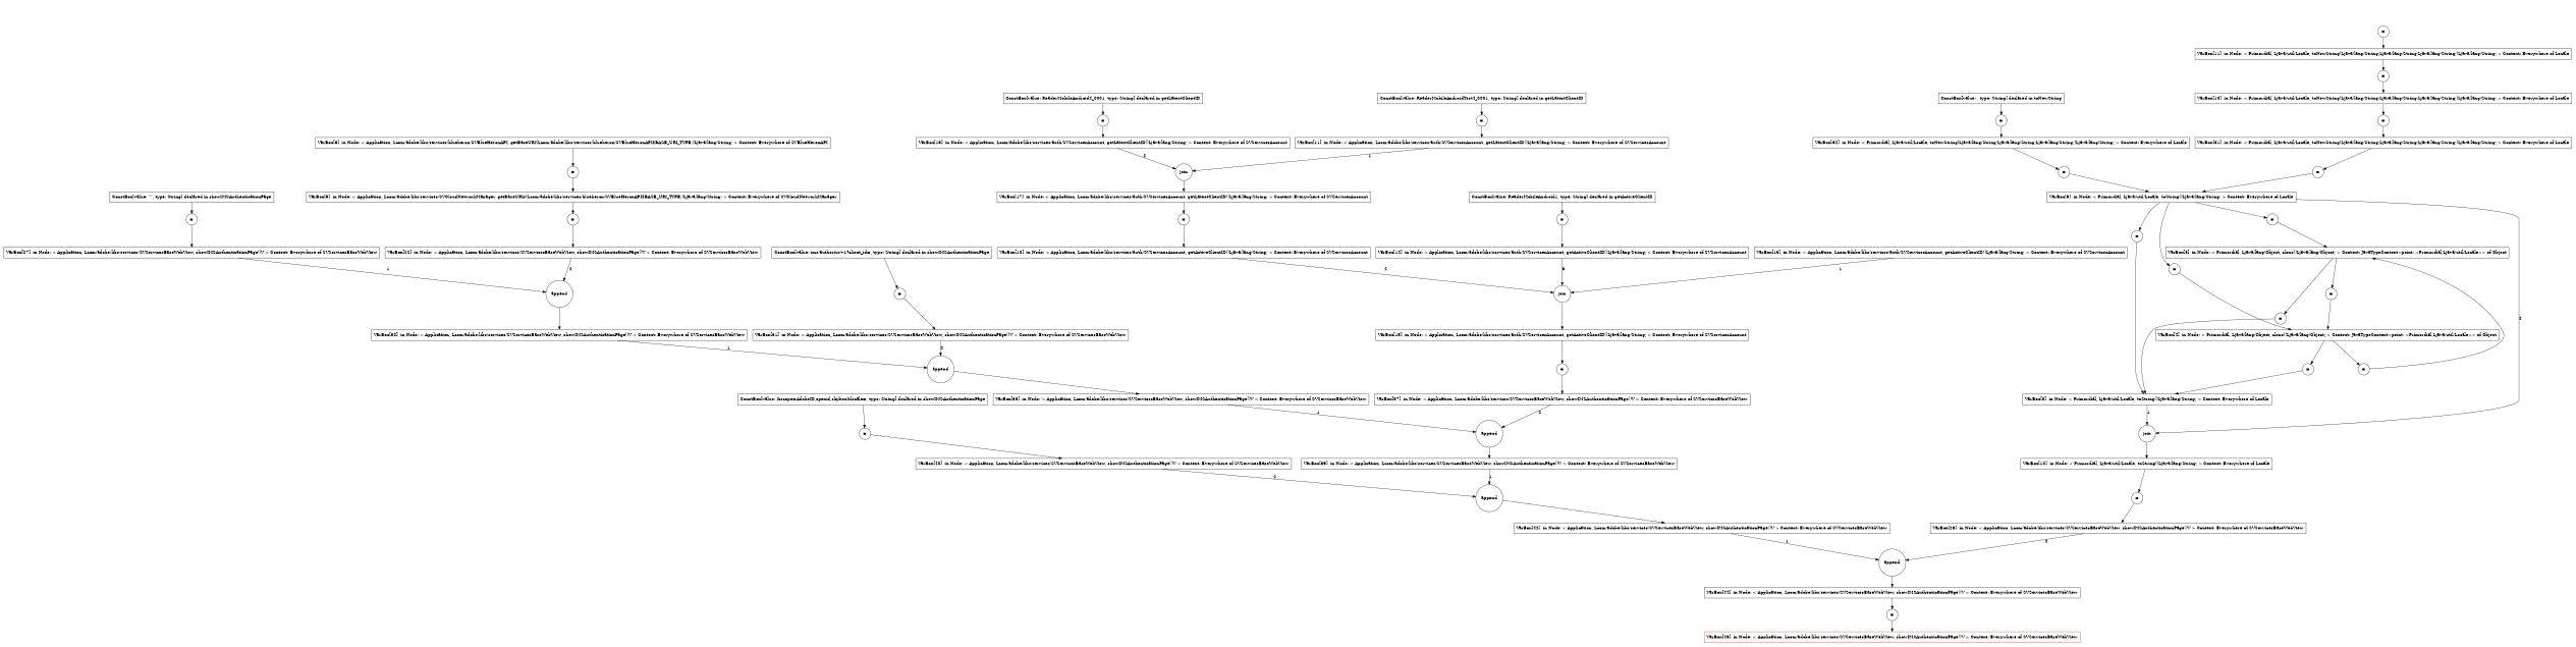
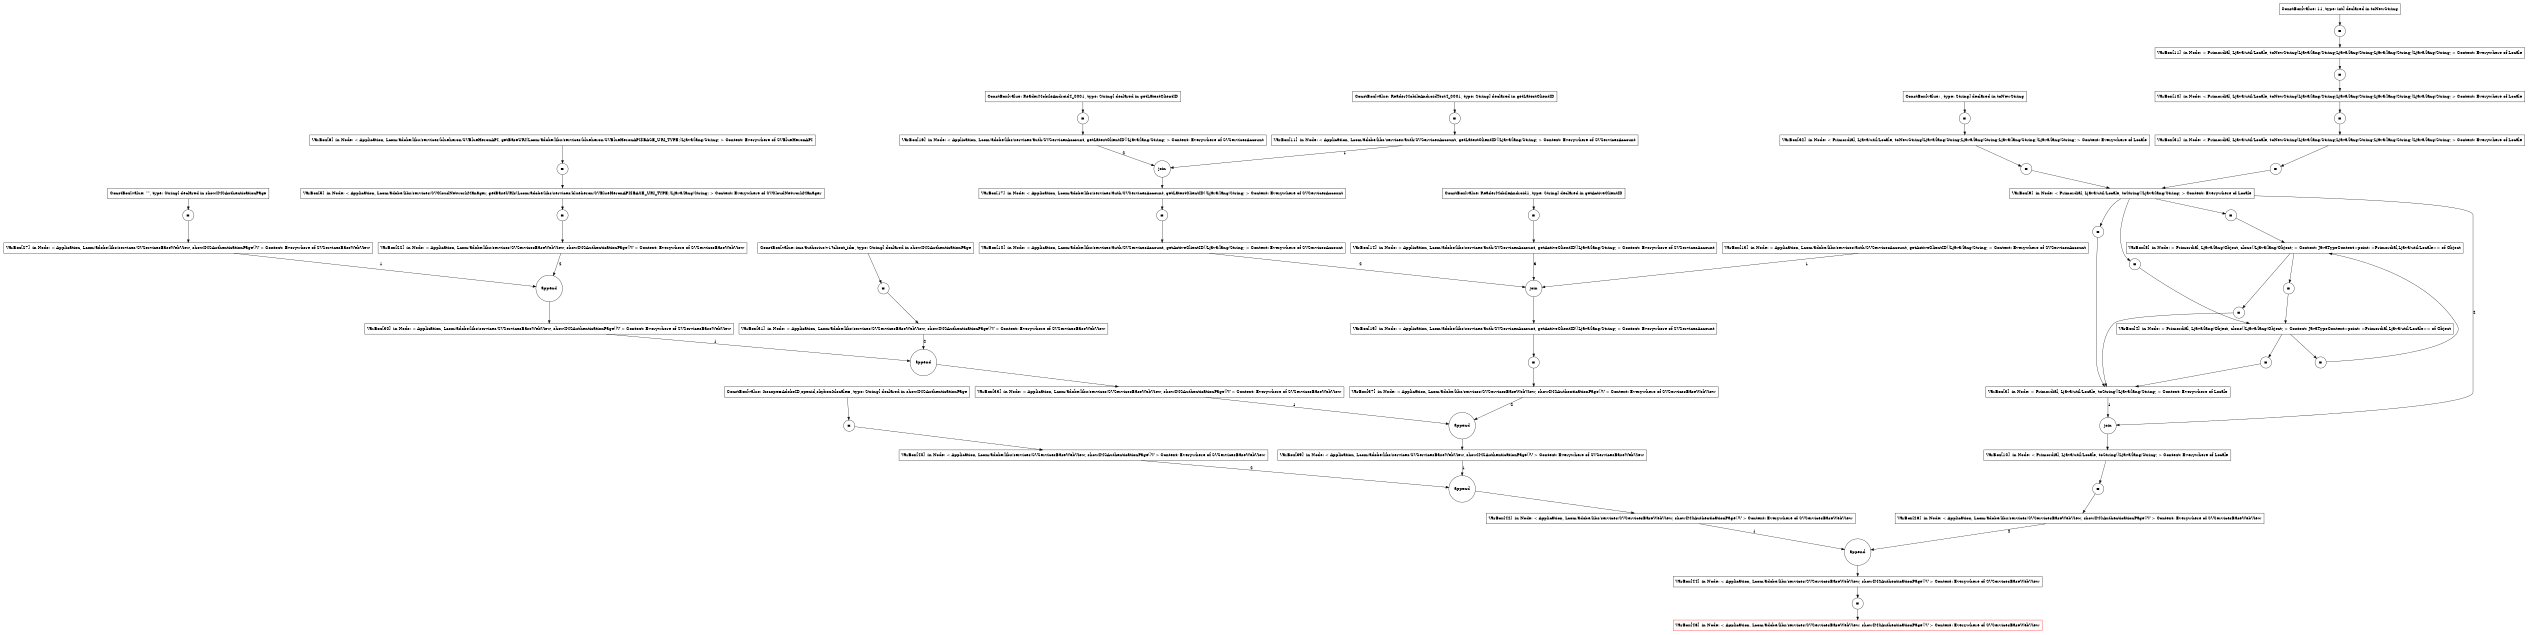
  digraph {
    node [color=black shape=box]
    n1 [label="VarBox[10]  in Node: < Application, Lcom/adobe/libs/services/auth/SVServicesAccount, getActiveClientID()Ljava/lang/String; > Context: Everywhere of SVServicesAccount"]
    n2 [label=join shape=circle]
    n3 [label="VarBox[14]  in Node: < Application, Lcom/adobe/libs/services/auth/SVServicesAccount, getActiveClientID()Ljava/lang/String; > Context: Everywhere of SVServicesAccount"]
    n4 [label="VarBox[15]  in Node: < Application, Lcom/adobe/libs/services/auth/SVServicesAccount, getActiveClientID()Ljava/lang/String; > Context: Everywhere of SVServicesAccount"]
    n5 [label="=" shape=circle]
    n6 [label="VarBox[13]  in Node: < Application, Lcom/adobe/libs/services/auth/SVServicesAccount, getActiveClientID()Ljava/lang/String; > Context: Everywhere of SVServicesAccount"]
    n7 [label="=" shape=circle]
    n8 [color=red label="VarBox[46]  in Node: < Application, Lcom/adobe/libs/services/SVServicesBaseWebView, showIMSAuthenticationPage()V > Context: Everywhere of SVServicesBaseWebView"]
    n9 [label="=" shape=circle]
    n10 [label="VarBox[31]  in Node: < Primordial, Ljava/util/Locale, toNewString(Ljava/lang/String;Ljava/lang/String;Ljava/lang/String;)Ljava/lang/String; > Context: Everywhere of Locale"]
    n11 [label="=" shape=circle]
    n12 [label="VarBox[8]  in Node: < Primordial, Ljava/lang/Object, clone()Ljava/lang/Object; > Context: JavaTypeContext<point: <Primordial,Ljava/util/Locale>> of Object"]
    n13 [label=append shape=circle]
    n14 [label="VarBox[39]  in Node: < Application, Lcom/adobe/libs/services/SVServicesBaseWebView, showIMSAuthenticationPage()V > Context: Everywhere of SVServicesBaseWebView"]
    n15 [label="=" shape=circle]
    n16 [label="VarBox[16]  in Node: < Application, Lcom/adobe/libs/services/auth/SVServicesAccount, getLatestClientID()Ljava/lang/String; > Context: Everywhere of SVServicesAccount"]
    n17 [label="=" shape=circle]
    n18 [label="VarBox[4]  in Node: < Primordial, Ljava/lang/Object, clone()Ljava/lang/Object; > Context: JavaTypeContext<point: <Primordial,Ljava/util/Locale>> of Object"]
    n19 [label="=" shape=circle]
    n20 [label="VarBox[27]  in Node: < Application, Lcom/adobe/libs/services/SVServicesBaseWebView, showIMSAuthenticationPage()V > Context: Everywhere of SVServicesBaseWebView"]
    n21 [label="VarBox[9]  in Node: < Primordial, Ljava/util/Locale, toString()Ljava/lang/String; > Context: Everywhere of Locale"]
    n22 [label=join shape=circle]
    n23 [label="=" shape=circle]
    n24 [label="=" shape=circle]
    n25 [label="=" shape=circle]
    n26 [label="VarBox[10]  in Node: < Primordial, Ljava/util/Locale, toString()Ljava/lang/String; > Context: Everywhere of Locale"]
    n27 [label="=" shape=circle]
    n28 [label="VarBox[3]  in Node: < Primordial, Ljava/util/Locale, toString()Ljava/lang/String; > Context: Everywhere of Locale"]
    n29 [label=append shape=circle]
    n30 [label="VarBox[42]  in Node: < Application, Lcom/adobe/libs/services/SVServicesBaseWebView, showIMSAuthenticationPage()V > Context: Everywhere of SVServicesBaseWebView"]
    n31 [label="VarBox[30]  in Node: < Application, Lcom/adobe/libs/services/SVServicesBaseWebView, showIMSAuthenticationPage()V > Context: Everywhere of SVServicesBaseWebView"]
    n32 [label=append shape=circle]
    n33 [label="VarBox[31]  in Node: < Application, Lcom/adobe/libs/services/SVServicesBaseWebView, showIMSAuthenticationPage()V > Context: Everywhere of SVServicesBaseWebView"]
    n34 [label="VarBox[33]  in Node: < Application, Lcom/adobe/libs/services/SVServicesBaseWebView, showIMSAuthenticationPage()V > Context: Everywhere of SVServicesBaseWebView"]
    n35 [label="VarBox[37]  in Node: < Application, Lcom/adobe/libs/services/SVServicesBaseWebView, showIMSAuthenticationPage()V > Context: Everywhere of SVServicesBaseWebView"]
    n36 [label="VarBox[40]  in Node: < Application, Lcom/adobe/libs/services/SVServicesBaseWebView, showIMSAuthenticationPage()V > Context: Everywhere of SVServicesBaseWebView"]
    n37 [label=append shape=circle]
    n38 [label="VarBox[44]  in Node: < Application, Lcom/adobe/libs/services/SVServicesBaseWebView, showIMSAuthenticationPage()V > Context: Everywhere of SVServicesBaseWebView"]
    n39 [label="VarBox[22]  in Node: < Application, Lcom/adobe/libs/services/SVServicesBaseWebView, showIMSAuthenticationPage()V > Context: Everywhere of SVServicesBaseWebView"]
    n40 [label=append shape=circle]
    n41 [label="VarBox[26]  in Node: < Application, Lcom/adobe/libs/services/SVServicesBaseWebView, showIMSAuthenticationPage()V > Context: Everywhere of SVServicesBaseWebView"]
    n42 [label="=" shape=circle]
    n43 [label="=" shape=circle]
    n44 [label="=" shape=circle]
    n45 [label="ConstBox[value: ReaderMobileAndroid1, type: String] declared in getActiveClientID"]
    n46 [label="=" shape=circle]
    n47 [label="VarBox[32]  in Node: < Primordial, Ljava/util/Locale, toNewString(Ljava/lang/String;Ljava/lang/String;Ljava/lang/String;)Ljava/lang/String; > Context: Everywhere of Locale"]
    n48 [label="=" shape=circle]
    n49 [label="ConstBox[value: ims/authorize/v1?client_id=, type: String] declared in showIMSAuthenticationPage"]
    n50 [label="=" shape=circle]
    n51 [label="VarBox[6]  in Node: < Application, Lcom/adobe/libs/services/blueheron/SVBlueHeronAPI, getBaseURI(Lcom/adobe/libs/services/blueheron/SVBlueHeronAPI$BASE_URI_TYPE;)Ljava/lang/String; > Context: Everywhere of SVBlueHeronAPI"]
    n52 [label="=" shape=circle]
    n53 [label="=" shape=circle]
    n54 [label="=" shape=circle]
+   n55 [label="ConstBox[value: 11, type: int] declared in toNewString"]
    n56 [label="=" shape=circle]
    n57 [label=join shape=circle]
    n58 [label="VarBox[17]  in Node: < Application, Lcom/adobe/libs/services/auth/SVServicesAccount, getLatestClientID()Ljava/lang/String; > Context: Everywhere of SVServicesAccount"]
    n59 [label="ConstBox[value: &scope=AdobeID,openid,skybox&locale=, type: String] declared in showIMSAuthenticationPage"]
    n60 [label="=" shape=circle]
    n61 [label="VarBox[11]  in Node: < Application, Lcom/adobe/libs/services/auth/SVServicesAccount, getLatestClientID()Ljava/lang/String; > Context: Everywhere of SVServicesAccount"]
    n62 [label="ConstBox[value: \"\", type: String] declared in showIMSAuthenticationPage"]
    n63 [label="ConstBox[value: , type: String] declared in toNewString"]
    n64 [label="VarBox[5]  in Node: < Application, Lcom/adobe/libs/services/SVCloudNetworkManager, getBaseURIs(Lcom/adobe/libs/services/blueheron/SVBlueHeronAPI$BASE_URI_TYPE;)Ljava/lang/String; > Context: Everywhere of SVCloudNetworkManager"]
    n65 [label="VarBox[11]  in Node: < Primordial, Ljava/util/Locale, toNewString(Ljava/lang/String;Ljava/lang/String;Ljava/lang/String;)Ljava/lang/String; > Context: Everywhere of Locale"]
    n66 [label="=" shape=circle]
    n67 [label="=" shape=circle]
    n68 [label="=" shape=circle]
    n69 [label="VarBox[10]  in Node: < Primordial, Ljava/util/Locale, toNewString(Ljava/lang/String;Ljava/lang/String;Ljava/lang/String;)Ljava/lang/String; > Context: Everywhere of Locale"]
    n70 [label="ConstBox[value: ReaderMobileAndroidTest4_0001, type: String] declared in getLatestClientID"]
    n71 [label="ConstBox[value: ReaderMobileAndroid4_0001, type: String] declared in getLatestClientID"]
    n1 -> n2 [label=2]
    n2 -> n4
    n3 -> n2 [label=3]
    n4 -> n5
    n5 -> n35
    n6 -> n2 [label=1]
    n7 -> n8
    n9 -> n10
    n10 -> n67
    n11 -> n12
    n12 -> n17
    n12 -> n54
    n13 -> n14
    n14 -> n29 [label=1]
    n15 -> n16
    n16 -> n57 [label=2]
    n17 -> n18
    n18 -> n11
    n18 -> n53
    n19 -> n20
    n20 -> n40 [label=1]
    n21 -> n22 [label=2]
    n21 -> n23
    n21 -> n24
    n21 -> n25
    n22 -> n26
    n23 -> n28
    n24 -> n12
    n25 -> n18
    n26 -> n27
    n27 -> n41
    n28 -> n22 [label=1]
    n29 -> n30
    n30 -> n37 [label=1]
    n31 -> n32 [label=1]
    n32 -> n34
    n33 -> n32 [label=2]
    n34 -> n13 [label=1]
    n35 -> n13 [label=2]
    n36 -> n29 [label=2]
    n37 -> n38
    n38 -> n7
    n39 -> n40 [label=2]
    n40 -> n31
    n41 -> n37 [label=2]
    n42 -> n39
    n43 -> n3
    n44 -> n1
    n45 -> n43
    n46 -> n47
    n47 -> n66
    n48 -> n36
    n49 -> n50
    n50 -> n33
    n51 -> n52
    n52 -> n64
    n53 -> n28
    n54 -> n28
+   n55 -> n56
    n56 -> n65
    n57 -> n58
    n58 -> n44
    n59 -> n48
    n60 -> n61
    n61 -> n57 [label=1]
    n62 -> n19
    n63 -> n46
    n64 -> n42
    n65 -> n68
    n66 -> n21
    n67 -> n21
    n68 -> n69
    n69 -> n9
    n70 -> n60
    n71 -> n15
  }
